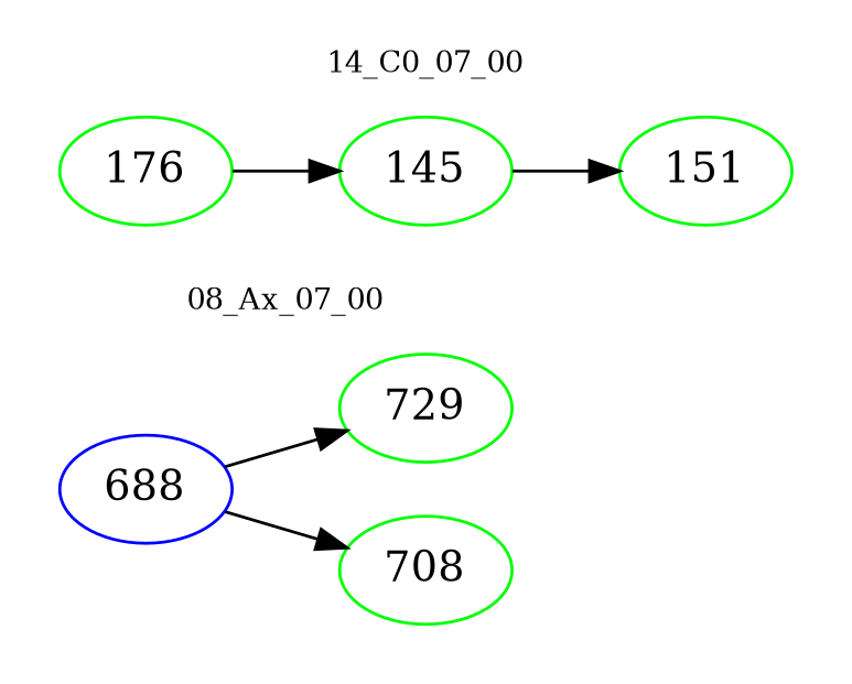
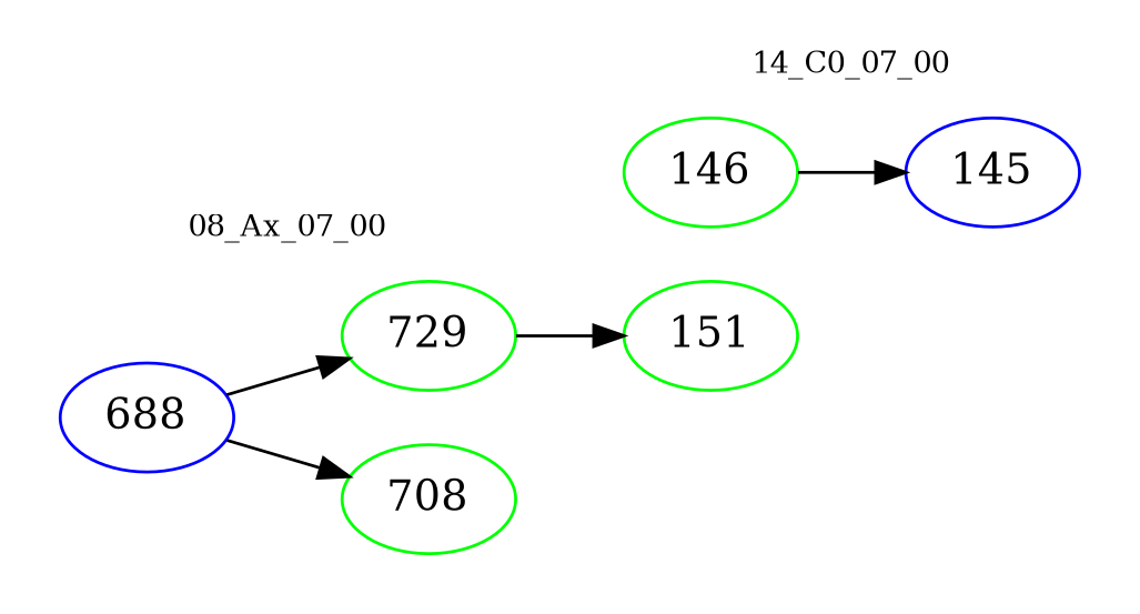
  digraph {
    rankdir=LR
    node [color=green]
    edge [color=black]
    n1 [label=708]
    n2 [color=blue label=688]
    n3 [label=729]
-   n4 [label=176]
-   n5 [label=145]
+   n4 [label=146]
+   n5 [color=blue label=145]
    n6 [label=151]
    subgraph cluster_1 {
      color=white
      fontsize=10
      label="08_Ax_07_00"
      n1
      n2
      n3
    }
    subgraph cluster_2 {
      color=white
      fontsize=10
      label="14_C0_07_00"
      n4
      n5
      n6
    }
    n2 -> n1
    n2 -> n3
    n4 -> n5
-   n5 -> n6
+   n3 -> n6
  }
